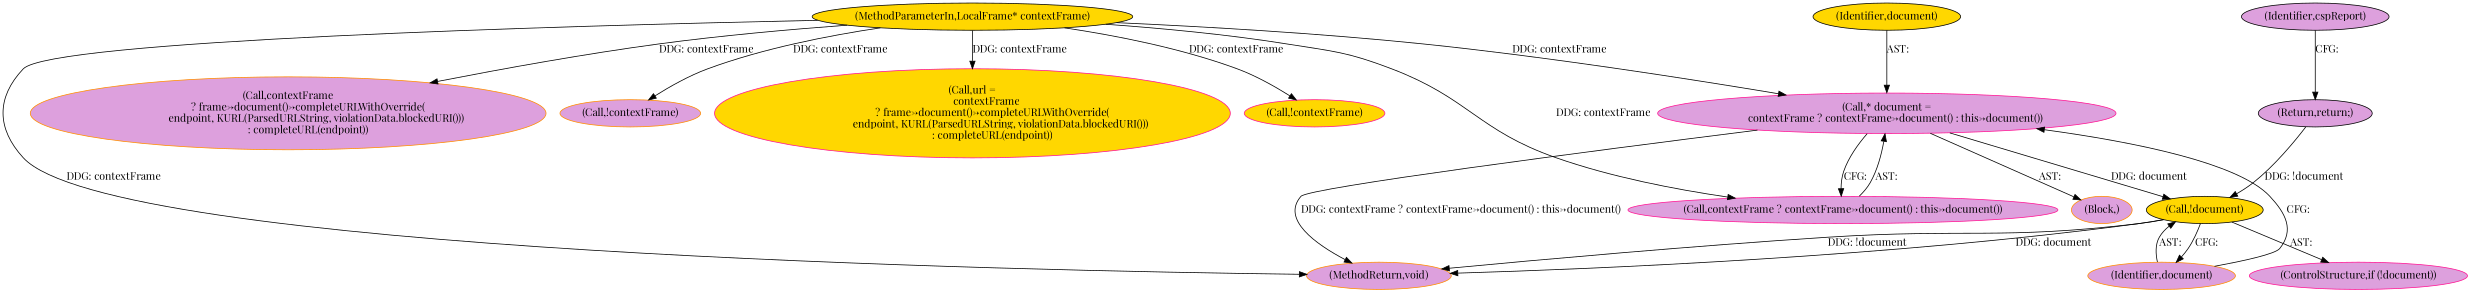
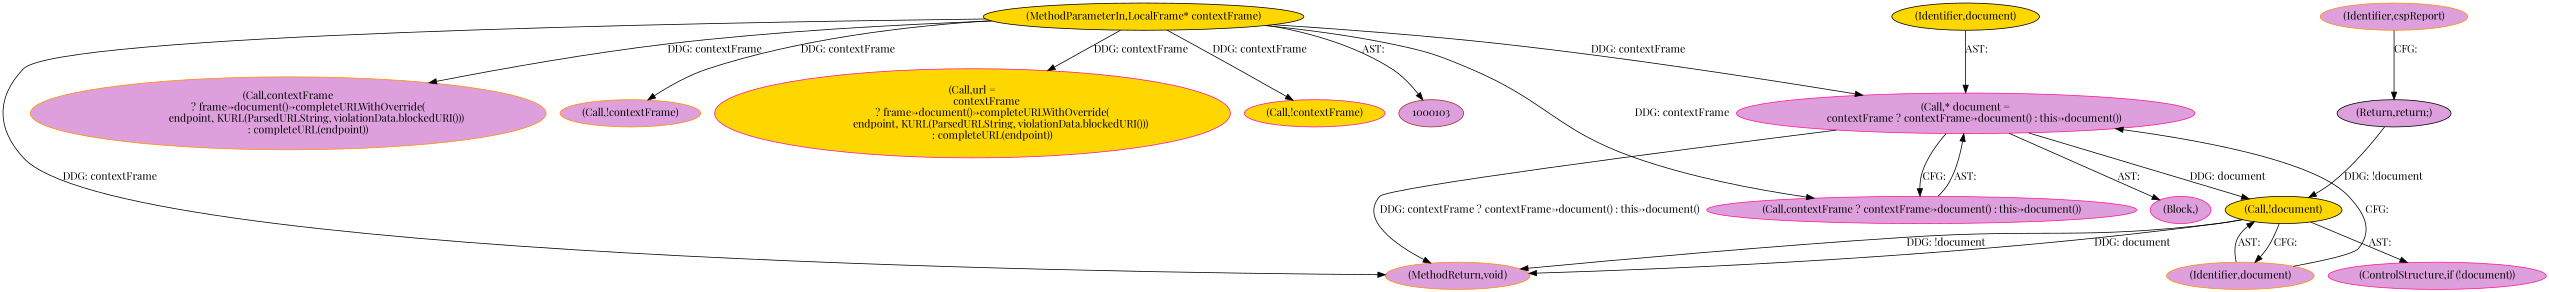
  digraph {
    fontname="Playfair Display"
    node [color=darkorange fillcolor=plum fontname="Playfair Display" style=filled]
    edge [fontname="Playfair Display"]
    n1 [color=deeppink label="(Call,* document =\n      contextFrame ? contextFrame->document() : this->document())"]
    n2 [color=black fillcolor=gold label="(Call,!document)"]
    n3 [color=deeppink label="(Call,contextFrame ? contextFrame->document() : this->document())"]
-   n4 [label="(Block,)"]
+   n4 [color=deeppink label="(Block,)"]
    n5 [label="(MethodReturn,void)"]
    n6 [color=deeppink label="(ControlStructure,if (!document))"]
    n7 [label="(Identifier,document)"]
    n8 [color=black fillcolor=gold label="(MethodParameterIn,LocalFrame* contextFrame)"]
    n9 [label="(Call,contextFrame\n              ? frame->document()->completeURLWithOverride(\n                    endpoint, KURL(ParsedURLString, violationData.blockedURI()))\n              : completeURL(endpoint))"]
    n10 [label="(Call,!contextFrame)"]
    n11 [color=deeppink fillcolor=gold label="(Call,url =\n          contextFrame\n              ? frame->document()->completeURLWithOverride(\n                    endpoint, KURL(ParsedURLString, violationData.blockedURI()))\n              : completeURL(endpoint))"]
    n12 [color=deeppink fillcolor=gold label="(Call,!contextFrame)"]
+   1000103 [color=brown]
    n14 [color=black fillcolor=gold label="(Identifier,document)"]
    n15 [color=black label="(Return,return;)"]
-   n16 [color=black label="(Identifier,cspReport)"]
+   n16 [label="(Identifier,cspReport)"]
    n1 -> n2 [label="DDG: document"]
    n1 -> n3 [label="CFG: "]
    n1 -> n4 [label="AST: "]
    n1 -> n5 [label="DDG: contextFrame ? contextFrame->document() : this->document()"]
    n2 -> n5 [label="DDG: document"]
    n2 -> n5 [label="DDG: !document"]
    n2 -> n6 [label="AST: "]
    n2 -> n7 [label="CFG: "]
    n3 -> n1 [label="AST: "]
    n7 -> n1 [label="CFG: "]
    n7 -> n2 [label="AST: "]
    n8 -> n1 [label="DDG: contextFrame"]
    n8 -> n3 [label="DDG: contextFrame"]
    n8 -> n5 [label="DDG: contextFrame"]
    n8 -> n9 [label="DDG: contextFrame"]
    n8 -> n10 [label="DDG: contextFrame"]
    n8 -> n11 [label="DDG: contextFrame"]
    n8 -> n12 [label="DDG: contextFrame"]
+   n8 -> 1000103 [label="AST: "]
    n14 -> n1 [label="AST: "]
    n15 -> n2 [label="DDG: !document"]
    n16 -> n15 [label="CFG: "]
  }
